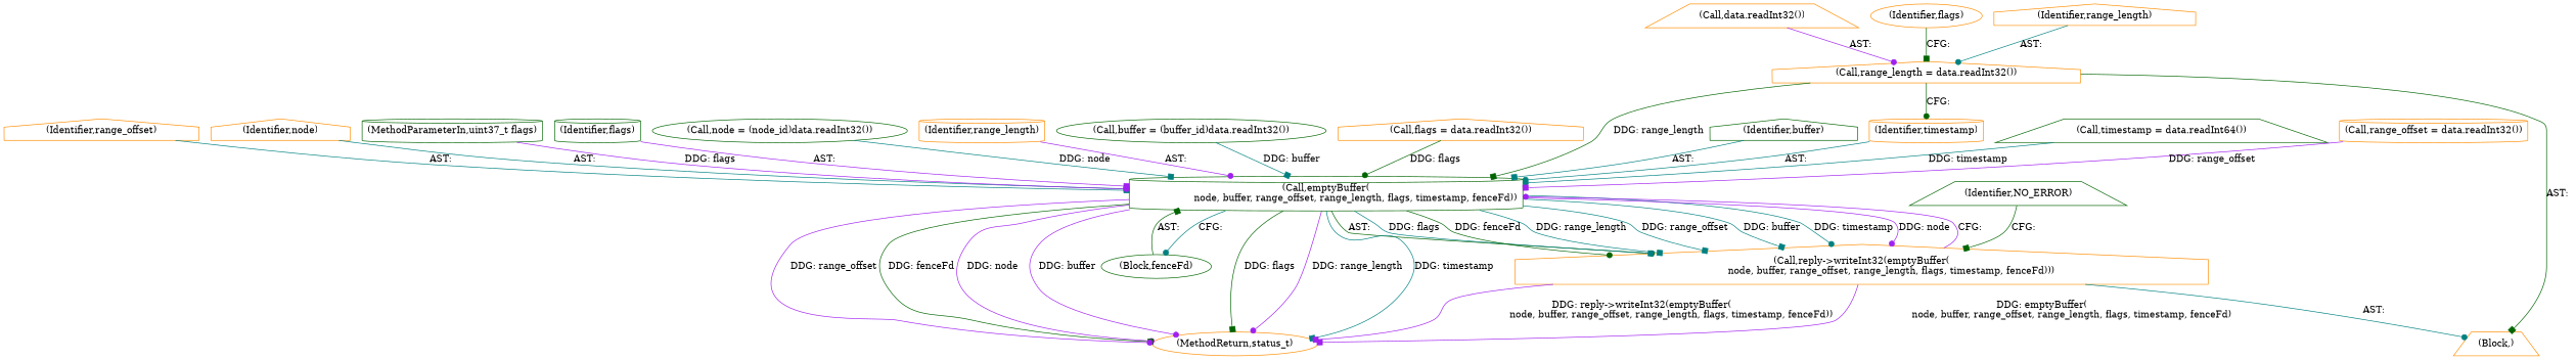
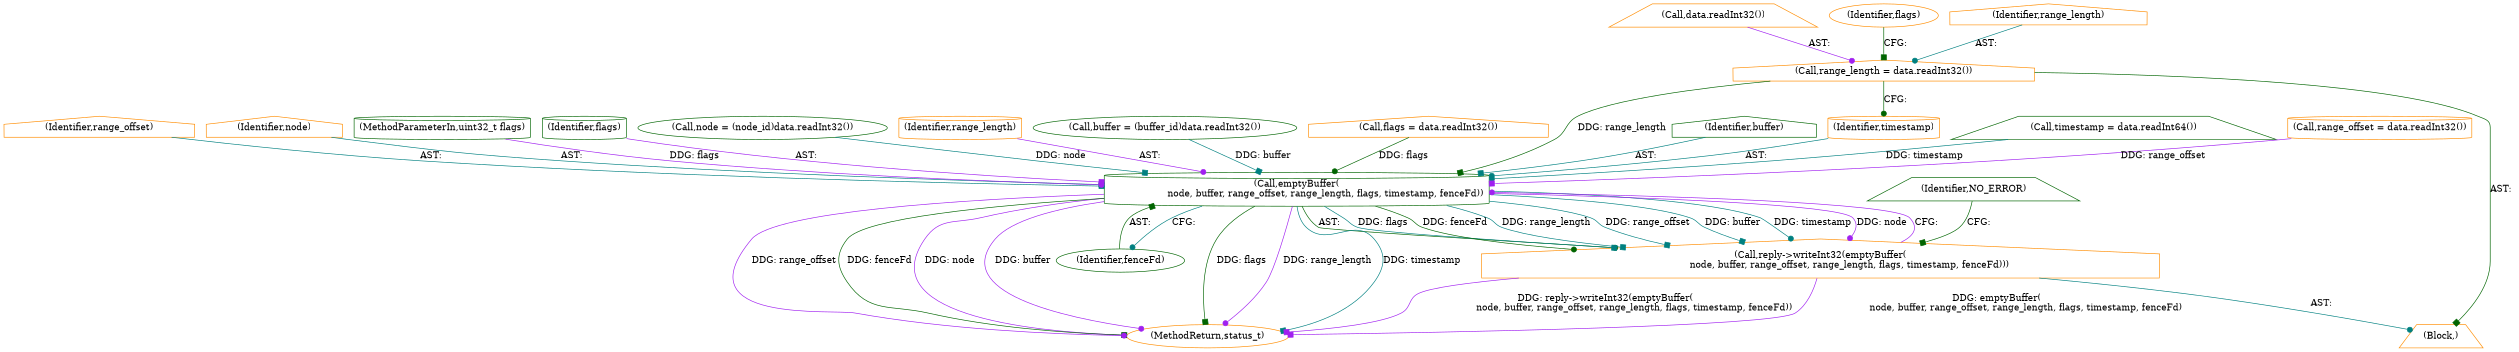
  digraph {
    node [color=darkorange shape=house]
    edge [arrowhead=box color=teal]
    n1 [label="(Call,range_length = data.readInt32())"]
    n2 [color=darkgreen label="(Call,emptyBuffer(\n                    node, buffer, range_offset, range_length, flags, timestamp, fenceFd))" shape=cylinder]
    n3 [label="(Block,)" shape=trapezium]
    n4 [label="(Identifier,timestamp)" shape=cylinder]
    n5 [label="(Call,reply->writeInt32(emptyBuffer(\n                    node, buffer, range_offset, range_length, flags, timestamp, fenceFd)))"]
    n6 [label="(MethodReturn,status_t)" shape=ellipse]
-   n7 [color=darkgreen label="(Block,fenceFd)" shape=ellipse]
+   n7 [color=darkgreen label="(Identifier,fenceFd)" shape=ellipse]
    n8 [label="(Call,data.readInt32())" shape=trapezium]
    n9 [color=darkgreen label="(Identifier,buffer)"]
    n10 [color=darkgreen label="(Call,timestamp = data.readInt64())" shape=trapezium]
    n11 [color=darkgreen label="(Identifier,NO_ERROR)" shape=trapezium]
    n12 [label="(Identifier,flags)" shape=ellipse]
    n13 [label="(Call,range_offset = data.readInt32())" shape=cylinder]
    n14 [label="(Identifier,range_length)"]
    n15 [label="(Identifier,range_offset)"]
    n16 [label="(Identifier,node)"]
-   n17 [color=darkgreen label="(MethodParameterIn,uint37_t flags)" shape=cylinder]
+   n17 [color=darkgreen label="(MethodParameterIn,uint32_t flags)" shape=cylinder]
    n18 [color=darkgreen label="(Identifier,flags)" shape=cylinder]
    n19 [color=darkgreen label="(Call,node = (node_id)data.readInt32())" shape=ellipse]
    n20 [label="(Identifier,range_length)" shape=cylinder]
    n21 [color=darkgreen label="(Call,buffer = (buffer_id)data.readInt32())" shape=ellipse]
    n22 [label="(Call,flags = data.readInt32())"]
    n1 -> n2 [color=darkgreen label="DDG: range_length"]
    n1 -> n3 [color=darkgreen label="AST: "]
    n1 -> n4 [arrowhead=dot color=darkgreen label="CFG: "]
    n2 -> n5 [arrowhead=dot color=darkgreen label="AST: "]
    n2 -> n5 [label="DDG: flags"]
    n2 -> n5 [arrowhead=dot color=darkgreen label="DDG: fenceFd"]
    n2 -> n5 [label="DDG: range_length"]
    n2 -> n5 [label="DDG: range_offset"]
    n2 -> n5 [label="DDG: buffer"]
    n2 -> n5 [arrowhead=dot label="DDG: timestamp"]
    n2 -> n5 [arrowhead=dot color=purple label="DDG: node"]
    n2 -> n6 [arrowhead=dot color=purple label="DDG: node"]
    n2 -> n6 [arrowhead=dot color=purple label="DDG: buffer"]
    n2 -> n6 [color=darkgreen label="DDG: fenceFd"]
    n2 -> n6 [color=darkgreen label="DDG: flags"]
    n2 -> n6 [arrowhead=dot color=purple label="DDG: range_length"]
    n2 -> n6 [label="DDG: timestamp"]
    n2 -> n6 [arrowhead=dot color=purple label="DDG: range_offset"]
    n2 -> n7 [arrowhead=dot label="CFG: "]
    n4 -> n2 [arrowhead=dot label="AST: "]
    n5 -> n2 [arrowhead=dot color=purple label="CFG: "]
    n5 -> n3 [arrowhead=dot label="AST: "]
    n5 -> n6 [color=purple label="DDG: emptyBuffer(\n                    node, buffer, range_offset, range_length, flags, timestamp, fenceFd)"]
    n5 -> n6 [color=purple label="DDG: reply->writeInt32(emptyBuffer(\n                    node, buffer, range_offset, range_length, flags, timestamp, fenceFd))"]
    n7 -> n2 [color=darkgreen label="AST: "]
    n8 -> n1 [arrowhead=dot color=purple label="AST: "]
    n9 -> n2 [label="AST: "]
    n10 -> n2 [arrowhead=dot label="DDG: timestamp"]
    n11 -> n5 [color=darkgreen label="CFG: "]
    n12 -> n1 [color=darkgreen label="CFG: "]
    n13 -> n2 [color=purple label="DDG: range_offset"]
    n14 -> n1 [arrowhead=dot label="AST: "]
    n15 -> n2 [label="AST: "]
    n16 -> n2 [label="AST: "]
    n17 -> n2 [arrowhead=dot color=purple label="DDG: flags"]
    n18 -> n2 [color=purple label="AST: "]
    n19 -> n2 [label="DDG: node"]
    n20 -> n2 [arrowhead=dot color=purple label="AST: "]
    n21 -> n2 [label="DDG: buffer"]
    n22 -> n2 [arrowhead=dot color=darkgreen label="DDG: flags"]
  }
